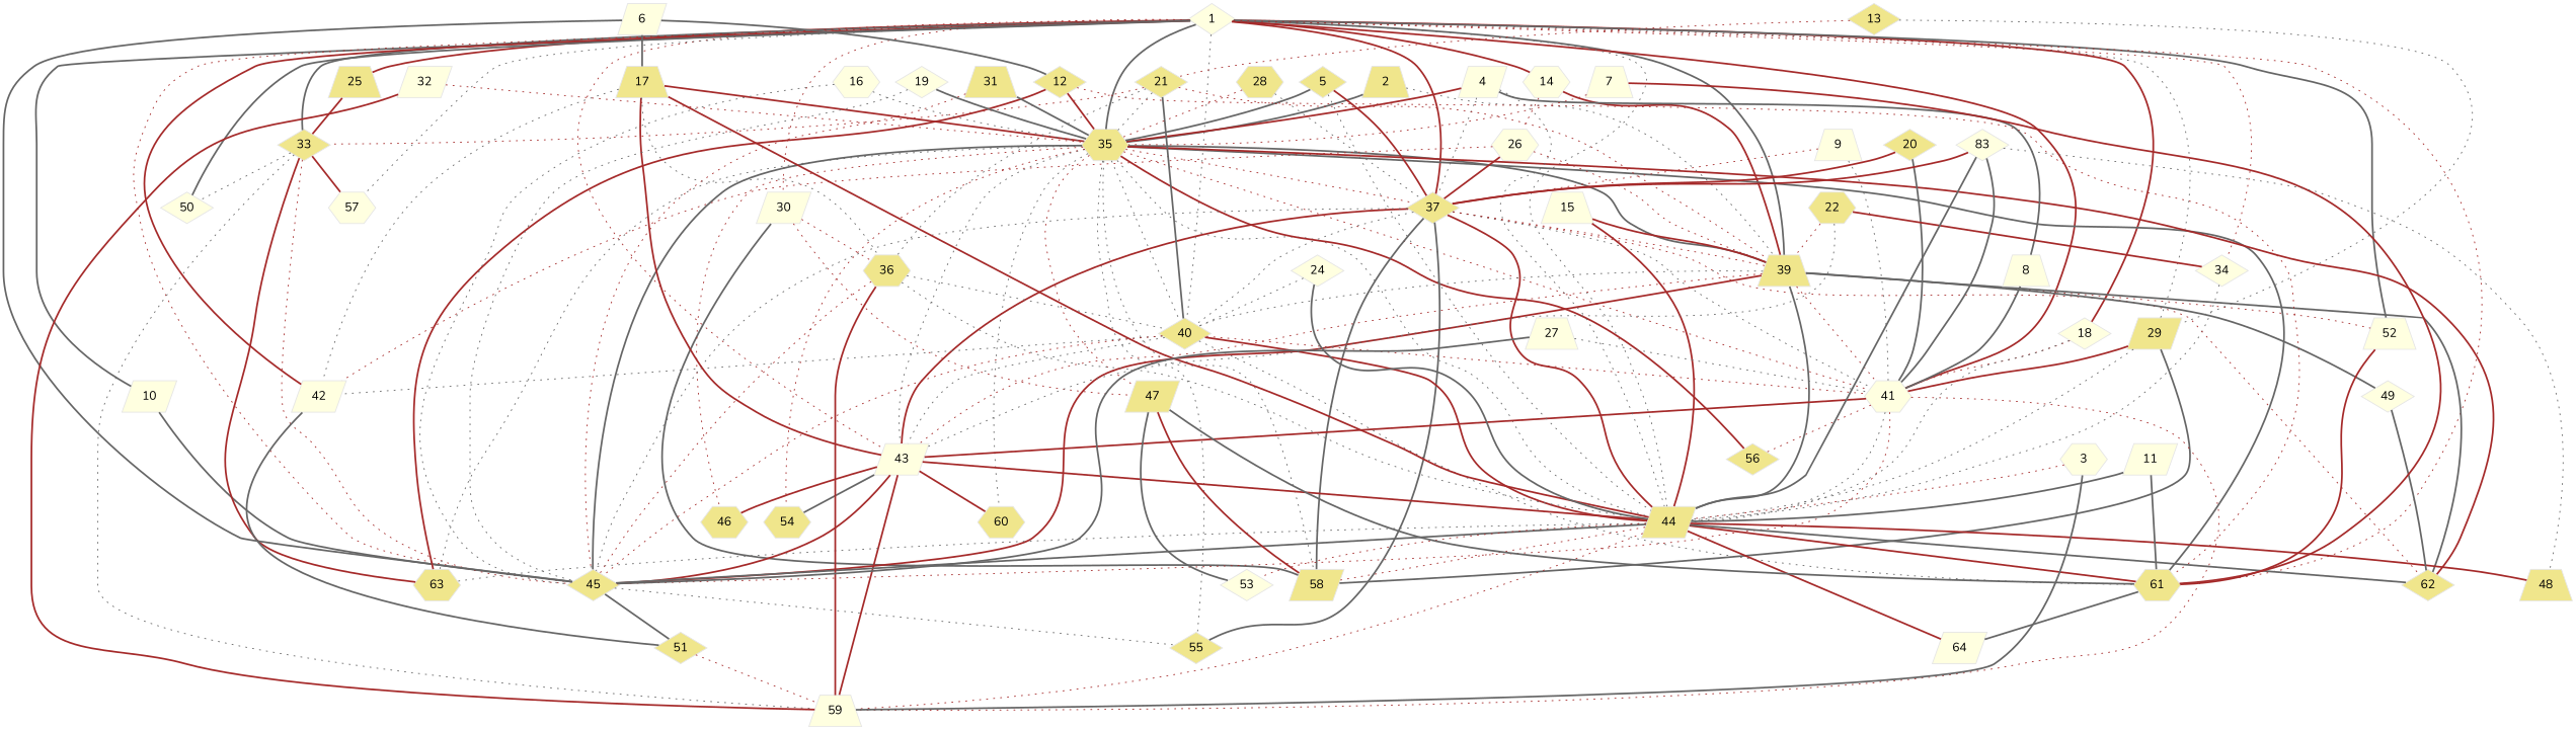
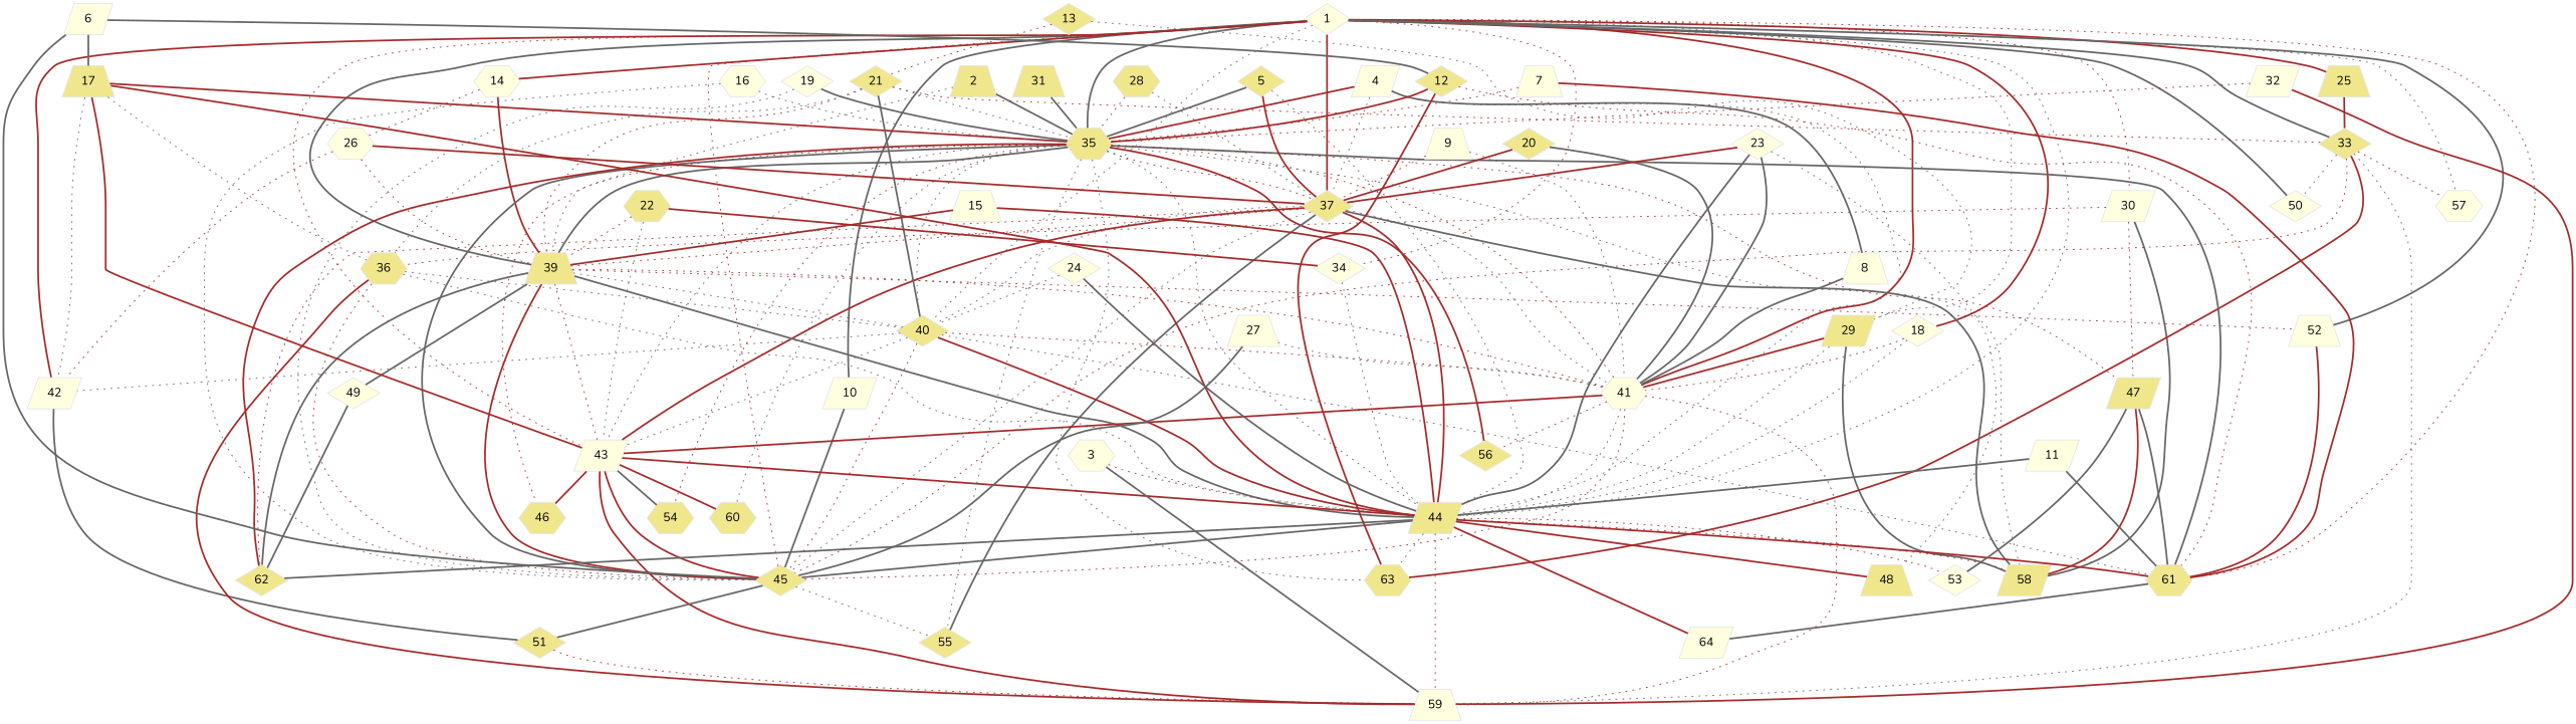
  graph {
    fontname=Nunito
    node [color=gray90 fillcolor=khaki fontname=Nunito shape=diamond style=filled]
    edge [color=gray40 fontname=Nunito style=dotted weight=1.0]
    1 [fillcolor=lightyellow]
    10 [fillcolor=lightyellow shape=parallelogram]
    14 [fillcolor=lightyellow shape=hexagon]
    18 [fillcolor=lightyellow]
    25 [shape=trapezium]
    29 [shape=parallelogram]
    30 [fillcolor=lightyellow shape=parallelogram]
    33
    34 [fillcolor=lightyellow]
    35 [shape=hexagon]
    37
    39 [shape=trapezium]
    40
    41 [fillcolor=lightyellow shape=hexagon]
    42 [fillcolor=lightyellow shape=parallelogram]
    43 [fillcolor=lightyellow shape=parallelogram]
    44 [shape=parallelogram]
    45
    50 [fillcolor=lightyellow]
    52 [fillcolor=lightyellow shape=trapezium]
    57 [fillcolor=lightyellow shape=hexagon]
    61 [shape=hexagon]
    26 [fillcolor=lightyellow shape=hexagon]
    58 [shape=parallelogram]
    36 [shape=hexagon]
    47 [shape=parallelogram]
    59 [fillcolor=lightyellow shape=trapezium]
    63 [shape=hexagon]
    46 [shape=hexagon]
    54 [shape=hexagon]
    55
    56
    60 [shape=hexagon]
    62
    49 [fillcolor=lightyellow]
    51
    48 [shape=trapezium]
    53 [fillcolor=lightyellow]
    64 [fillcolor=lightyellow shape=parallelogram]
    2 [shape=trapezium]
    3 [fillcolor=lightyellow shape=hexagon]
    4 [fillcolor=lightyellow shape=parallelogram]
    8 [fillcolor=lightyellow shape=trapezium]
    5
    6 [fillcolor=lightyellow shape=parallelogram]
    12
    17 [shape=trapezium]
    7 [fillcolor=lightyellow shape=trapezium]
    9 [fillcolor=lightyellow shape=trapezium]
    11 [fillcolor=lightyellow shape=parallelogram]
    13
    21
    15 [fillcolor=lightyellow shape=trapezium]
    16 [fillcolor=lightyellow shape=hexagon]
    19 [fillcolor=lightyellow]
    20
    22 [shape=hexagon]
-   23 [fillcolor=lightyellow label=83]
+   23 [fillcolor=lightyellow]
    24 [fillcolor=lightyellow]
    27 [fillcolor=lightyellow shape=trapezium]
    28 [shape=hexagon]
    31 [shape=trapezium]
    32 [fillcolor=lightyellow shape=parallelogram]
    1 -- 10 [style=bold]
    1 -- 14 [color=brown style=bold]
    1 -- 18 [color=brown style=bold]
    1 -- 25 [color=brown style=bold]
    1 -- 29
    1 -- 30 [color=brown weight=2.0]
    1 -- 33 [style=bold weight=2.0]
    1 -- 34 [color=brown]
    1 -- 35 [style=bold weight=2.0]
    1 -- 37 [color=brown style=bold weight=2.0]
    1 -- 39 [style=bold weight=3.0]
    1 -- 40 [weight=2.0]
    1 -- 41 [color=brown style=bold weight=4.0]
    1 -- 42 [color=brown style=bold weight=2.0]
    1 -- 43 [color=brown weight=3.0]
    1 -- 44 [weight=2.0]
    1 -- 45 [color=brown weight=3.0]
    1 -- 50 [style=bold]
    1 -- 52 [style=bold]
    1 -- 57
    1 -- 61 [color=brown]
    10 -- 45 [style=bold]
    14 -- 39 [color=brown style=bold]
    14 -- 26 [color=brown]
    18 -- 41 [color=brown]
    18 -- 44
    25 -- 33 [color=brown style=bold]
    29 -- 41 [color=brown style=bold]
    29 -- 44 [weight=3.0]
    29 -- 58 [style=bold]
    30 -- 58 [style=bold weight=2.0]
    30 -- 36 [color=brown]
    30 -- 47 [color=brown]
    33 -- 45 [color=brown]
    33 -- 50
-   33 -- 57 [color=brown style=bold]
+   33 -- 57 [color=brown]
    33 -- 59 [weight=2.0]
    33 -- 63 [color=brown style=bold]
    34 -- 44
    35 -- 37 [color=brown weight=2.0]
    35 -- 39 [style=bold]
    35 -- 40
    35 -- 41 [color=brown]
    35 -- 43
    35 -- 44
    35 -- 45 [style=bold]
    35 -- 61 [style=bold]
    35 -- 58
    35 -- 47 [color=brown weight=2.0]
    35 -- 63
    35 -- 46 [color=brown]
    35 -- 54 [color=brown]
    35 -- 55
    35 -- 56 [color=brown style=bold]
    35 -- 60 [weight=2.0]
    35 -- 62 [color=brown style=bold]
    37 -- 39 [color=brown weight=2.0]
    37 -- 40
    37 -- 41
    37 -- 43 [color=brown style=bold]
    37 -- 44 [color=brown style=bold]
    37 -- 45
    37 -- 58 [style=bold]
    37 -- 55 [style=bold]
    37 -- 62 [color=brown]
    39 -- 40
    39 -- 41 [color=brown]
    39 -- 43 [color=brown weight=2.0]
    39 -- 44 [style=bold]
    39 -- 45 [color=brown style=bold weight=2.0]
    39 -- 52 [color=brown]
    39 -- 62 [style=bold]
    39 -- 49 [style=bold]
    40 -- 41 [color=brown]
    40 -- 42
    40 -- 43
    40 -- 44 [color=brown style=bold weight=2.0]
    40 -- 45 [color=brown]
    40 -- 61
    41 -- 43 [color=brown style=bold]
    41 -- 44
    41 -- 45 [color=brown]
    41 -- 59 [color=brown]
    41 -- 56 [color=brown]
    42 -- 51 [style=bold]
    43 -- 44 [color=brown style=bold]
    43 -- 45 [color=brown style=bold]
    43 -- 59 [color=brown style=bold]
    43 -- 46 [color=brown style=bold]
    43 -- 54 [style=bold]
    43 -- 60 [color=brown style=bold]
    44 -- 45 [style=bold weight=2.0]
    44 -- 61 [color=brown style=bold weight=2.0]
    44 -- 58 [color=brown]
    44 -- 59 [color=brown weight=2.0]
    44 -- 63 [weight=2.0]
    44 -- 62 [style=bold weight=2.0]
    44 -- 48 [color=brown style=bold]
    44 -- 53 [color=brown]
    44 -- 64 [color=brown style=bold]
    45 -- 55
    45 -- 51 [style=bold]
    52 -- 61 [color=brown style=bold]
    61 -- 64 [style=bold]
    26 -- 37 [color=brown style=bold]
    26 -- 39 [color=brown]
    26 -- 42 [color=brown]
    36 -- 40
    36 -- 44
    36 -- 45 [color=brown]
    36 -- 59 [color=brown style=bold]
    47 -- 61 [style=bold]
    47 -- 58 [color=brown style=bold]
    47 -- 53 [style=bold]
    49 -- 62 [style=bold]
    51 -- 59 [color=brown weight=2.0]
    2 -- 35 [style=bold]
    2 -- 39
    3 -- 44 [color=brown]
    3 -- 59 [style=bold]
    4 -- 35 [color=brown style=bold]
    4 -- 37
    4 -- 44
    4 -- 8 [style=bold]
    8 -- 41 [style=bold]
    5 -- 35 [style=bold]
    5 -- 37 [color=brown style=bold]
    5 -- 44
    6 -- 45 [style=bold]
    6 -- 12 [style=bold]
    6 -- 17 [style=bold]
    12 -- 35 [color=brown style=bold]
    12 -- 61 [color=brown]
    12 -- 63 [color=brown style=bold]
    17 -- 35 [color=brown style=bold]
    17 -- 42
    17 -- 43 [color=brown style=bold]
    17 -- 44 [color=brown style=bold]
    17 -- 36
    7 -- 35 [color=brown]
    7 -- 61 [color=brown style=bold]
    9 -- 37 [color=brown]
    9 -- 41
    11 -- 44 [style=bold weight=2.0]
    11 -- 61 [style=bold]
    13 -- 29
    13 -- 21 [color=brown]
    21 -- 33 [color=brown]
    21 -- 35
    21 -- 39 [color=brown]
    21 -- 40 [style=bold]
    21 -- 36
    15 -- 39 [color=brown style=bold]
    15 -- 44 [color=brown style=bold]
    16 -- 35
    16 -- 45
    19 -- 35 [style=bold]
    19 -- 45
    20 -- 37 [color=brown style=bold]
    20 -- 41 [style=bold]
    22 -- 34 [color=brown style=bold]
    22 -- 39 [color=brown]
    22 -- 43
    23 -- 37 [color=brown style=bold]
    23 -- 41 [style=bold]
    23 -- 44 [style=bold]
    23 -- 48
    24 -- 40
    24 -- 44 [style=bold weight=2.0]
    27 -- 41
    27 -- 45 [style=bold]
    28 -- 35 [color=brown]
    28 -- 37
    31 -- 35 [style=bold]
-   31 -- 45 [color=brown]
    32 -- 35 [color=brown]
    32 -- 59 [color=brown style=bold]
  }
